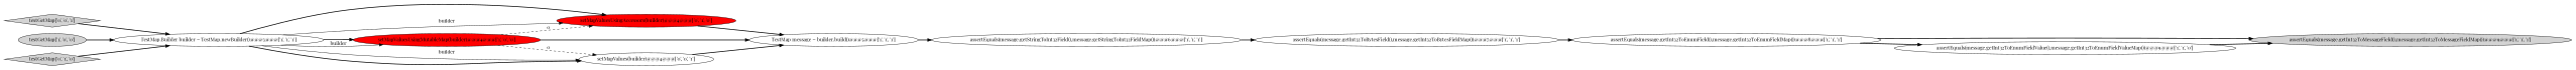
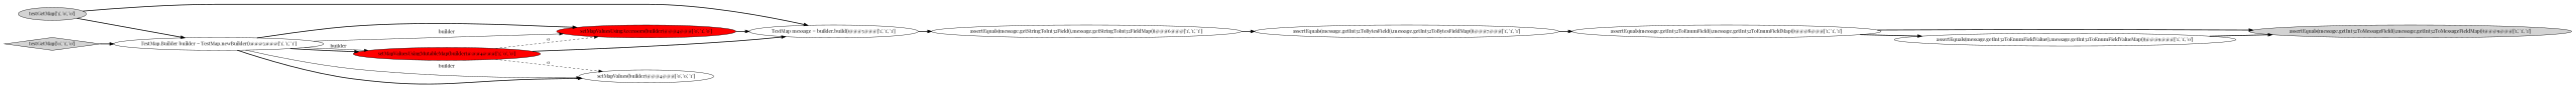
  digraph {
    fontname="Playfair Display"
    rankdir=LR
    node [fillcolor=white fontname="Playfair Display" shape=ellipse style=filled]
    edge [fontname="Playfair Display" style=bold]
    n1 [fillcolor=red label="setMapValuesUsingAccessors(builder)@@@4@@@['0', '1', '0']"]
    n2 [label="TestMap message = builder.build()@@@5@@@['1', '1', '1']"]
    n3 [label="assertEquals(message.getStringToInt32Field(),message.getStringToInt32FieldMap())@@@6@@@['1', '1', '1']"]
    n4 [fillcolor=lightgray label="assertEquals(message.getInt32ToMessageField(),message.getInt32ToMessageFieldMap())@@@9@@@['1', '1', '1']"]
    n5 [label="assertEquals(message.getInt32ToBytesField(),message.getInt32ToBytesFieldMap())@@@7@@@['1', '1', '1']"]
    n6 [label="assertEquals(message.getInt32ToEnumField(),message.getInt32ToEnumFieldMap())@@@8@@@['1', '1', '1']"]
    n7 [label="assertEquals(message.getInt32ToEnumFieldValue(),message.getInt32ToEnumFieldValueMap())@@@9@@@['1', '1', '0']"]
    n8 [label="setMapValues(builder)@@@4@@@['0', '0', '1']"]
-   n9 [fillcolor=lightgray label="testGetMap['0', '0', '1']" shape=diamond]
    n10 [label="TestMap.Builder builder = TestMap.newBuilder()@@@3@@@['1', '1', '1']"]
    n11 [fillcolor=red label="setMapValuesUsingMutableMap(builder)@@@4@@@['1', '0', '0']"]
    n12 [fillcolor=lightgray label="testGetMap['1', '0', '0']"]
    n13 [fillcolor=lightgray label="testGetMap['0', '1', '0']" shape=diamond]
    n1 -> n2
    n2 -> n3
    n3 -> n5
    n5 -> n6
    n6 -> n4
    n6 -> n7
    n7 -> n4
-   n8 -> n2
-   n9 -> n10
+   n12 -> n2
    n10 -> n1
    n10 -> n1 [label=builder style=solid]
    n10 -> n8 [label=builder style=solid]
    n10 -> n8
    n10 -> n11
    n10 -> n11 [label=builder style=solid]
    n11 -> n1 [label=0 style=dashed]
    n11 -> n2
    n11 -> n8 [label=0 style=dashed]
    n12 -> n10
    n13 -> n10
  }
